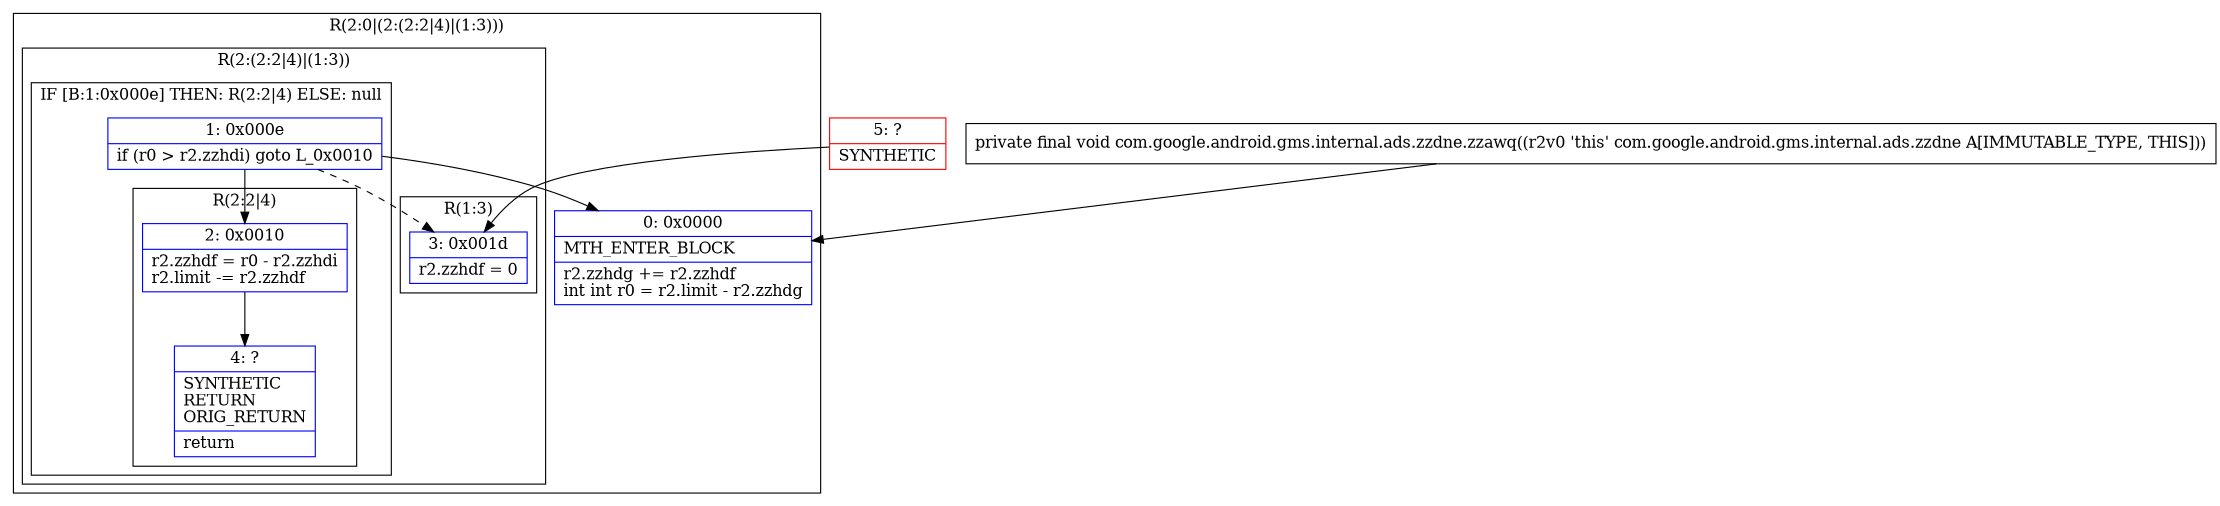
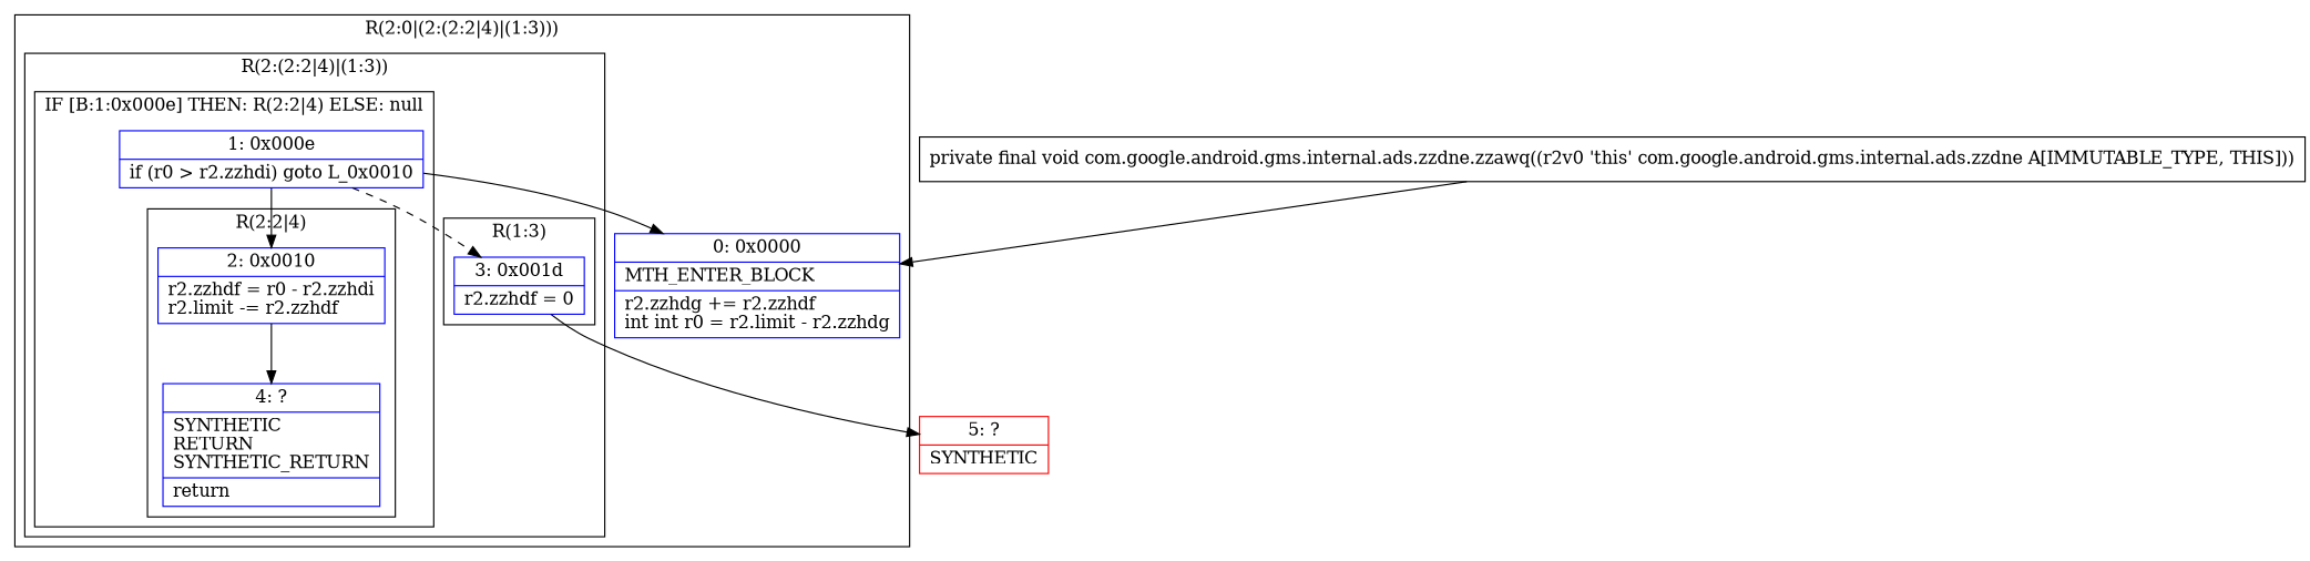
  digraph {
    node [color=blue shape=record]
    n1 [label="{2\:\ 0x0010|r2.zzhdf = r0 \- r2.zzhdi\lr2.limit \-= r2.zzhdf\l}"]
-   n2 [label="{4\:\ ?|SYNTHETIC\lRETURN\lORIG_RETURN\l|return\l}"]
+   n2 [label="{4\:\ ?|SYNTHETIC\lRETURN\lSYNTHETIC_RETURN\l|return\l}"]
    n3 [label="{1\:\ 0x000e|if (r0 \> r2.zzhdi) goto L_0x0010\l}"]
    n4 [label="{3\:\ 0x001d|r2.zzhdf = 0\l}"]
    n5 [label="{0\:\ 0x0000|MTH_ENTER_BLOCK\l|r2.zzhdg += r2.zzhdf\lint int r0 = r2.limit \- r2.zzhdg\l}"]
    n6 [color=red label="{5\:\ ?|SYNTHETIC\l}"]
    n7 [label="{private final void com.google.android.gms.internal.ads.zzdne.zzawq((r2v0 'this' com.google.android.gms.internal.ads.zzdne A[IMMUTABLE_TYPE, THIS])) }" color=""]
    subgraph cluster_1 {
      label="R(2:0|(2:(2:2|4)|(1:3)))"
      n5
      subgraph cluster_2 {
        label="R(2:(2:2|4)|(1:3))"
        subgraph cluster_3 {
          label="IF [B:1:0x000e] THEN: R(2:2|4) ELSE: null"
          n3
          subgraph cluster_4 {
            label="R(2:2|4)"
            n1
            n2
          }
        }
        subgraph cluster_5 {
          label="R(1:3)"
          n4
        }
      }
    }
    n1 -> n2
    n3 -> n1
    n3 -> n4 [style=dashed]
    n3 -> n5
-   n6 -> n4
+   n4 -> n6
    n7 -> n5
  }
